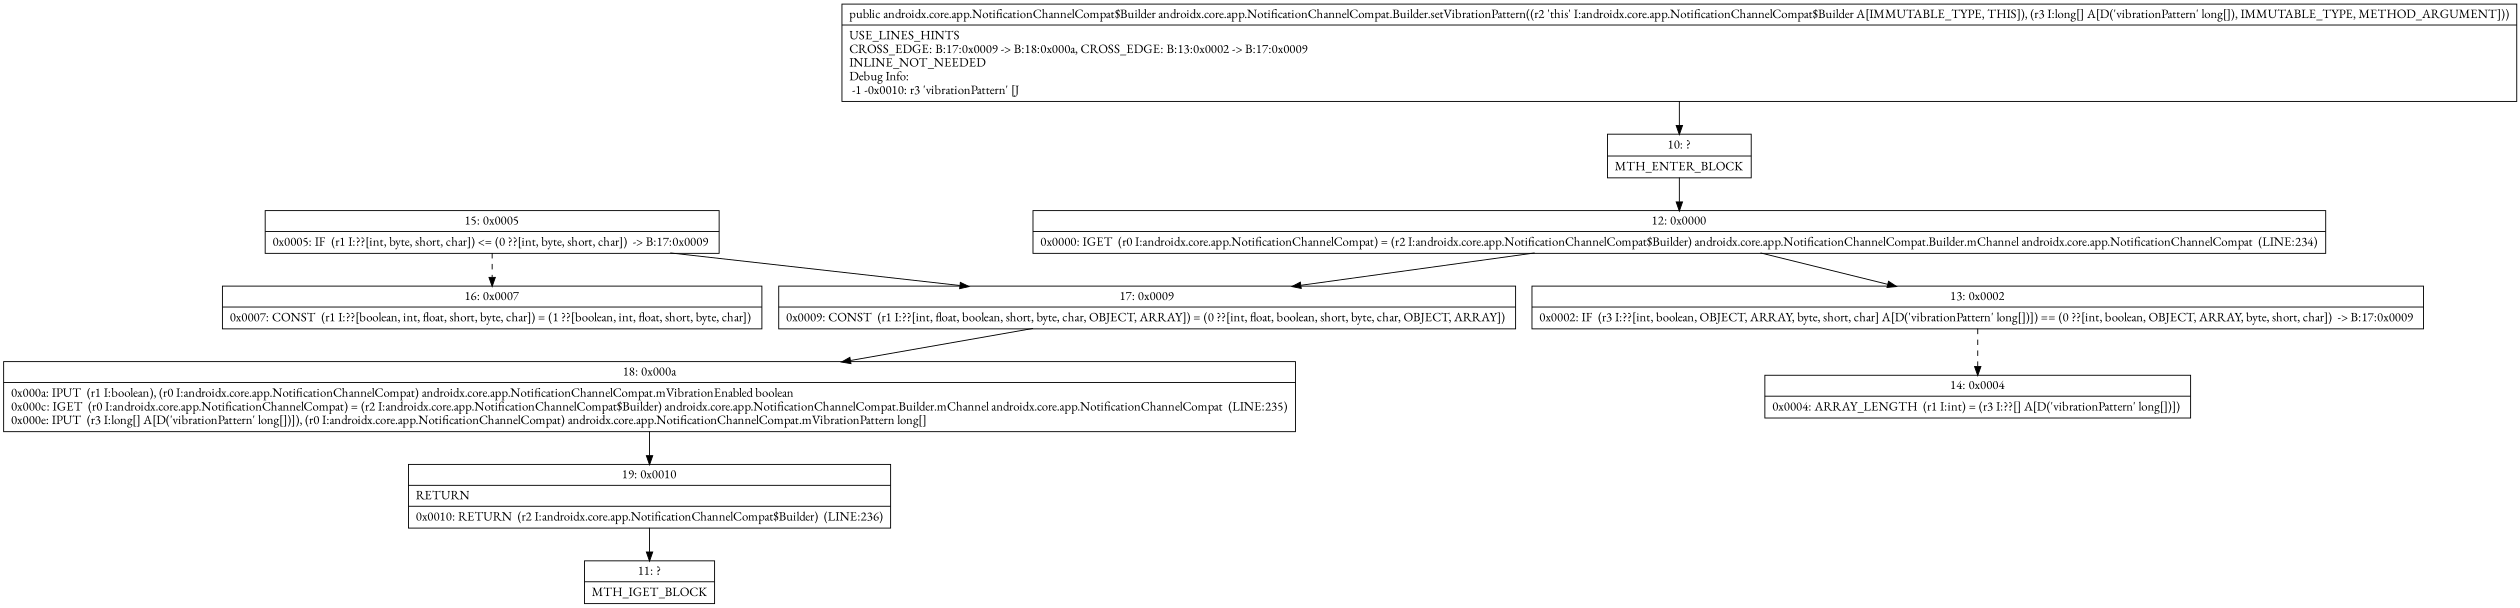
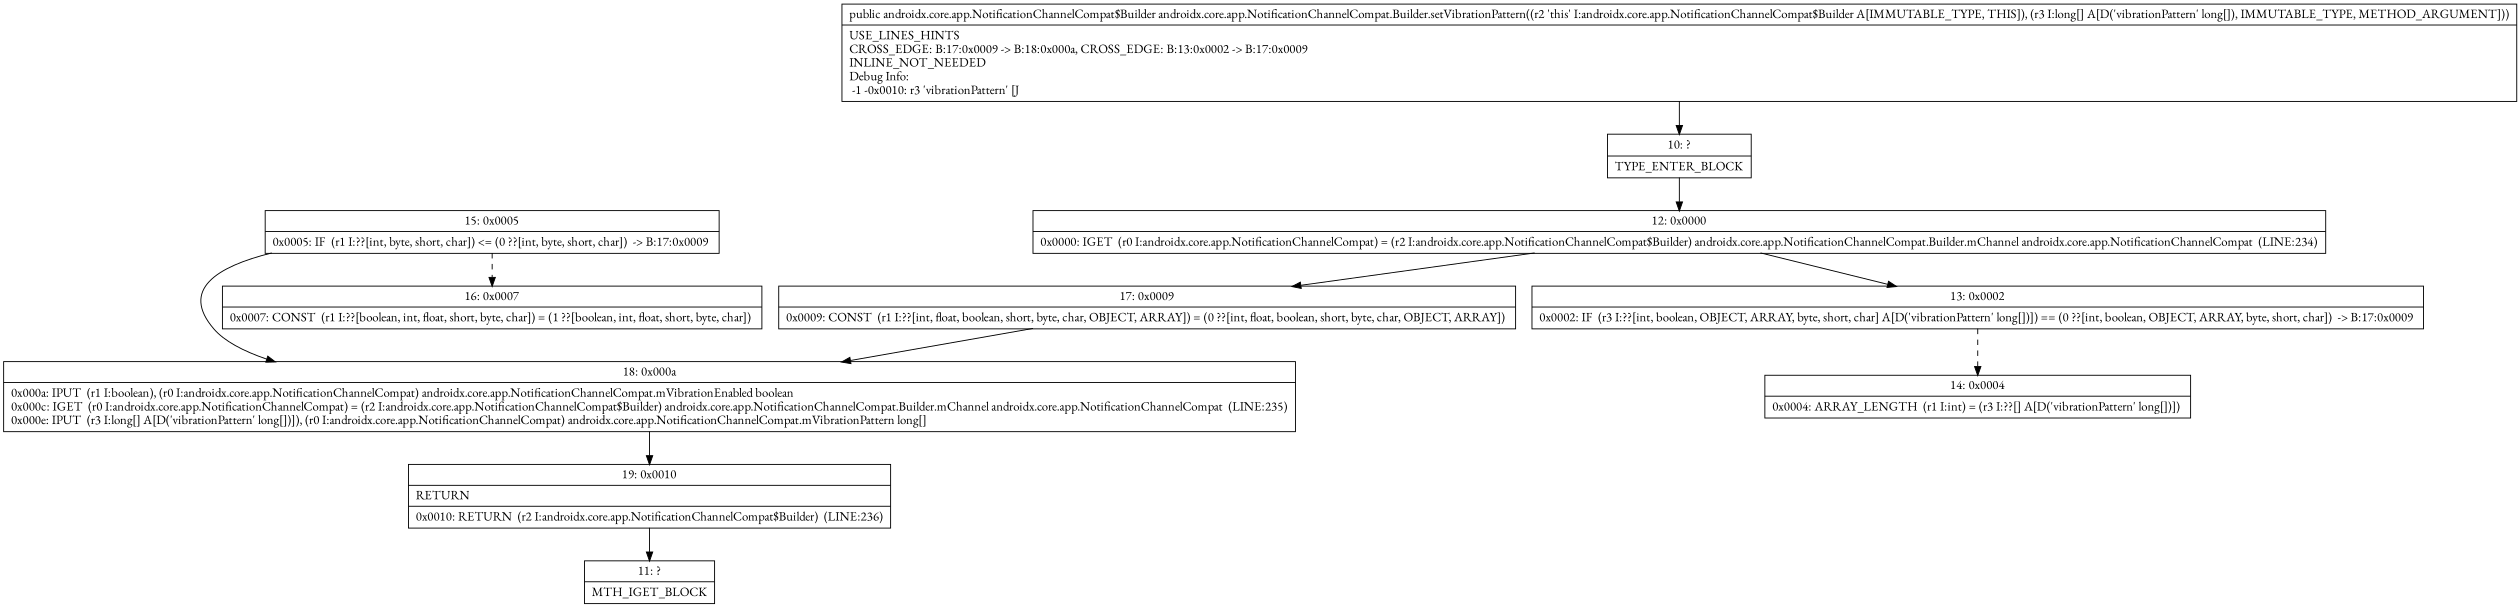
  digraph {
    fontname="EB Garamond"
    node [fontname="EB Garamond" shape=record]
    edge [fontname="EB Garamond"]
-   n1 [label="{10\:\ ?|MTH_ENTER_BLOCK\l}"]
+   n1 [label="{10\:\ ?|TYPE_ENTER_BLOCK\l}"]
    n2 [label="{12\:\ 0x0000|0x0000: IGET  (r0 I:androidx.core.app.NotificationChannelCompat) = (r2 I:androidx.core.app.NotificationChannelCompat$Builder) androidx.core.app.NotificationChannelCompat.Builder.mChannel androidx.core.app.NotificationChannelCompat  (LINE:234)\l}"]
    n3 [label="{13\:\ 0x0002|0x0002: IF  (r3 I:??[int, boolean, OBJECT, ARRAY, byte, short, char] A[D('vibrationPattern' long[])]) == (0 ??[int, boolean, OBJECT, ARRAY, byte, short, char])  \-\> B:17:0x0009 \l}"]
    n4 [label="{17\:\ 0x0009|0x0009: CONST  (r1 I:??[int, float, boolean, short, byte, char, OBJECT, ARRAY]) = (0 ??[int, float, boolean, short, byte, char, OBJECT, ARRAY]) \l}"]
    n5 [label="{14\:\ 0x0004|0x0004: ARRAY_LENGTH  (r1 I:int) = (r3 I:??[] A[D('vibrationPattern' long[])]) \l}"]
    n6 [label="{18\:\ 0x000a|0x000a: IPUT  (r1 I:boolean), (r0 I:androidx.core.app.NotificationChannelCompat) androidx.core.app.NotificationChannelCompat.mVibrationEnabled boolean \l0x000c: IGET  (r0 I:androidx.core.app.NotificationChannelCompat) = (r2 I:androidx.core.app.NotificationChannelCompat$Builder) androidx.core.app.NotificationChannelCompat.Builder.mChannel androidx.core.app.NotificationChannelCompat  (LINE:235)\l0x000e: IPUT  (r3 I:long[] A[D('vibrationPattern' long[])]), (r0 I:androidx.core.app.NotificationChannelCompat) androidx.core.app.NotificationChannelCompat.mVibrationPattern long[] \l}"]
    n7 [label="{15\:\ 0x0005|0x0005: IF  (r1 I:??[int, byte, short, char]) \<= (0 ??[int, byte, short, char])  \-\> B:17:0x0009 \l}"]
    n8 [label="{16\:\ 0x0007|0x0007: CONST  (r1 I:??[boolean, int, float, short, byte, char]) = (1 ??[boolean, int, float, short, byte, char]) \l}"]
    n9 [label="{19\:\ 0x0010|RETURN\l|0x0010: RETURN  (r2 I:androidx.core.app.NotificationChannelCompat$Builder)  (LINE:236)\l}"]
    n10 [label="{11\:\ ?|MTH_IGET_BLOCK\l}"]
    n11 [label="{public androidx.core.app.NotificationChannelCompat$Builder androidx.core.app.NotificationChannelCompat.Builder.setVibrationPattern((r2 'this' I:androidx.core.app.NotificationChannelCompat$Builder A[IMMUTABLE_TYPE, THIS]), (r3 I:long[] A[D('vibrationPattern' long[]), IMMUTABLE_TYPE, METHOD_ARGUMENT]))  | USE_LINES_HINTS\lCROSS_EDGE: B:17:0x0009 \-\> B:18:0x000a, CROSS_EDGE: B:13:0x0002 \-\> B:17:0x0009\lINLINE_NOT_NEEDED\lDebug Info:\l  \-1 \-0x0010: r3 'vibrationPattern' [J\l}"]
    n1 -> n2
    n2 -> n3
    n2 -> n4
    n3 -> n5 [style=dashed]
    n4 -> n6
    n6 -> n9
-   n7 -> n4
+   n7 -> n6
    n7 -> n8 [style=dashed]
    n9 -> n10
    n11 -> n1
  }
